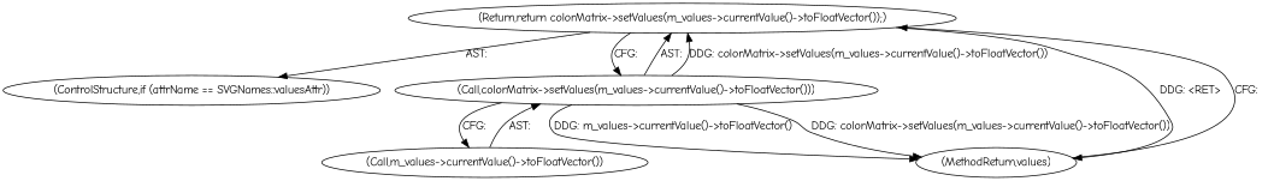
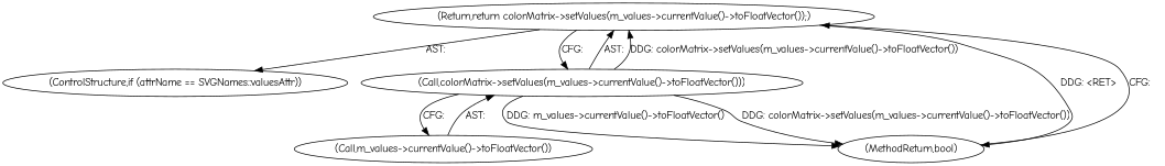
  digraph {
    fontname="Comic Neue"
    node [fontname="Comic Neue"]
    edge [fontname="Comic Neue"]
    n1 [label="(Return,return colorMatrix->setValues(m_values->currentValue()->toFloatVector());)"]
    n2 [label="(Call,colorMatrix->setValues(m_values->currentValue()->toFloatVector()))"]
    n3 [label="(ControlStructure,if (attrName == SVGNames::valuesAttr))"]
-   n4 [label="(MethodReturn,values)"]
+   n4 [label="(MethodReturn,bool)"]
    n5 [label="(Call,m_values->currentValue()->toFloatVector())"]
    n1 -> n2 [label="CFG: "]
    n1 -> n3 [label="AST: "]
    n1 -> n4 [label="DDG: <RET>"]
    n2 -> n1 [label="AST: "]
    n2 -> n1 [label="DDG: colorMatrix->setValues(m_values->currentValue()->toFloatVector())"]
    n2 -> n4 [label="DDG: m_values->currentValue()->toFloatVector()"]
    n2 -> n4 [label="DDG: colorMatrix->setValues(m_values->currentValue()->toFloatVector())"]
    n2 -> n5 [label="CFG: "]
    n4 -> n1 [label="CFG: "]
    n5 -> n2 [label="AST: "]
  }
